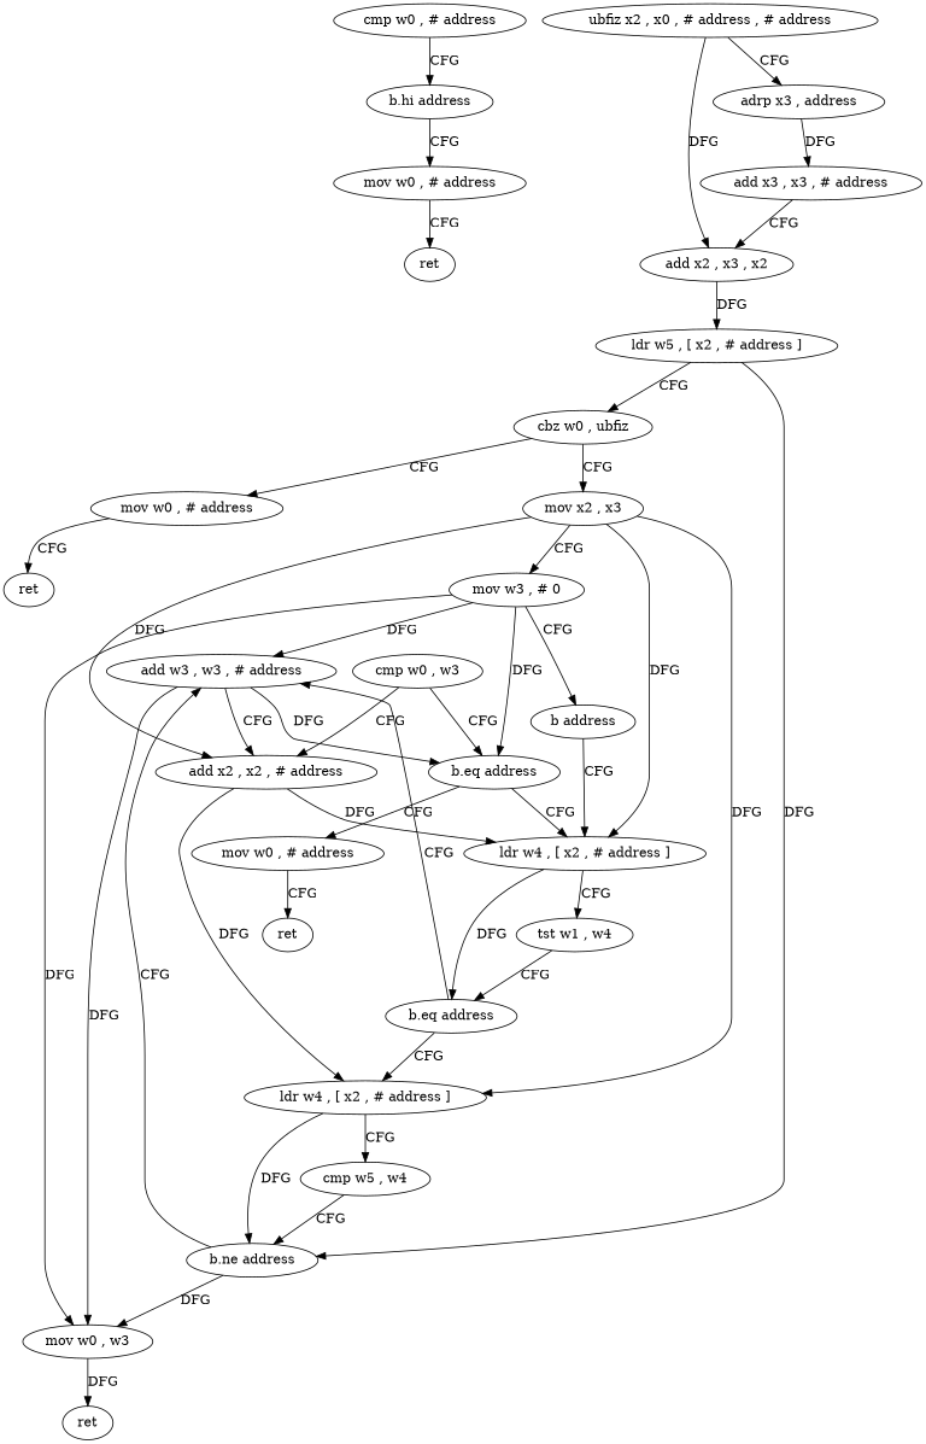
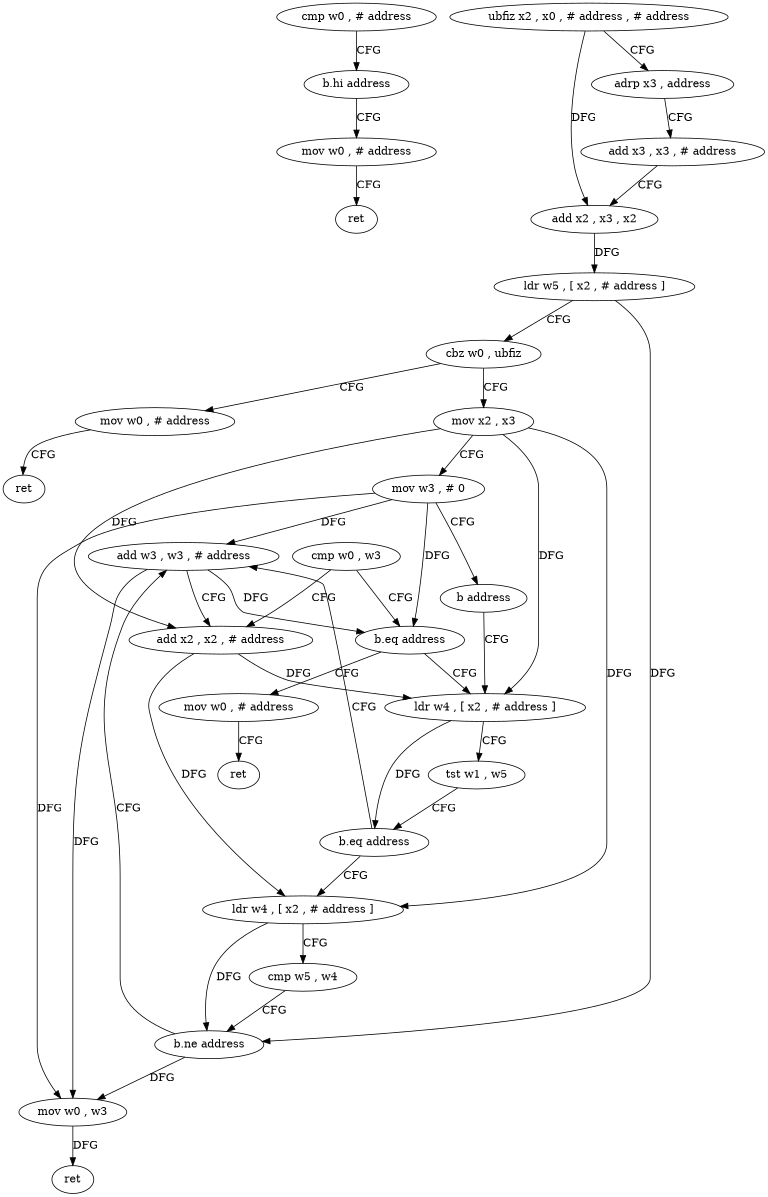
  digraph {
    n1 [label="cmp w0 , # address"]
    n2 [label="b.hi address"]
    n3 [label="mov w0 , # address"]
    n4 [label=ret]
    n5 [label="ubfiz x2 , x0 , # address , # address"]
    n6 [label="adrp x3 , address"]
    n7 [label="add x2 , x3 , x2"]
    n8 [label="add x3 , x3 , # address"]
    n9 [label="ldr w5 , [ x2 , # address ]"]
    n10 [label="cbz w0 , ubfiz"]
    n11 [label="b.ne address"]
    n12 [label="mov w0 , # address"]
    n13 [label="mov x2 , x3"]
    n14 [label="add w3 , w3 , # address"]
    n15 [label="mov w0 , w3"]
    n16 [label=ret]
    n17 [label="mov w3 , # 0"]
    n18 [label="ldr w4 , [ x2 , # address ]"]
    n19 [label="ldr w4 , [ x2 , # address ]"]
    n20 [label="add x2 , x2 , # address"]
    n21 [label="b address"]
    n22 [label="b.eq address"]
-   n23 [label="tst w1 , w4"]
+   n23 [label="tst w1 , w5"]
    n24 [label="b.eq address"]
    n25 [label="cmp w5 , w4"]
    n26 [label="mov w0 , # address"]
    n27 [label=ret]
    n28 [label="cmp w0 , w3"]
    n29 [label=ret]
    n1 -> n2 [label=CFG]
    n2 -> n3 [label=CFG]
    n3 -> n4 [label=CFG]
    n5 -> n6 [label=CFG]
    n5 -> n7 [label=DFG]
-   n6 -> n8 [label=DFG]
+   n6 -> n8 [label=CFG]
    n7 -> n9 [label=DFG]
    n8 -> n7 [label=CFG]
    n9 -> n10 [label=CFG]
    n9 -> n11 [label=DFG]
    n10 -> n12 [label=CFG]
    n10 -> n13 [label=CFG]
    n11 -> n14 [label=CFG]
    n11 -> n15 [label=DFG]
    n12 -> n16 [label=CFG]
    n13 -> n17 [label=CFG]
    n13 -> n18 [label=DFG]
    n13 -> n19 [label=DFG]
    n13 -> n20 [label=DFG]
    n14 -> n15 [label=DFG]
    n14 -> n20 [label=CFG]
    n14 -> n22 [label=DFG]
    n15 -> n27 [label=DFG]
    n17 -> n14 [label=DFG]
    n17 -> n15 [label=DFG]
    n17 -> n21 [label=CFG]
    n17 -> n22 [label=DFG]
    n18 -> n23 [label=CFG]
    n18 -> n24 [label=DFG]
    n19 -> n11 [label=DFG]
    n19 -> n25 [label=CFG]
    n20 -> n18 [label=DFG]
    n20 -> n19 [label=DFG]
    n21 -> n18 [label=CFG]
    n22 -> n18 [label=CFG]
    n22 -> n26 [label=CFG]
    n23 -> n24 [label=CFG]
    n24 -> n14 [label=CFG]
    n24 -> n19 [label=CFG]
    n25 -> n11 [label=CFG]
    n26 -> n29 [label=CFG]
    n28 -> n20 [label=CFG]
    n28 -> n22 [label=CFG]
  }
